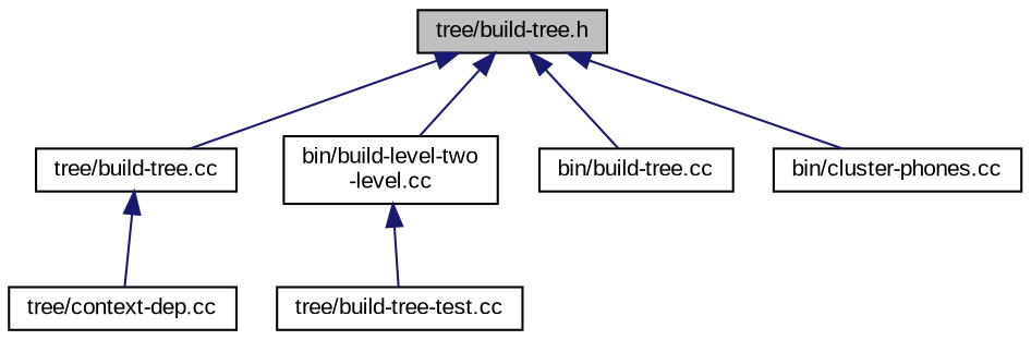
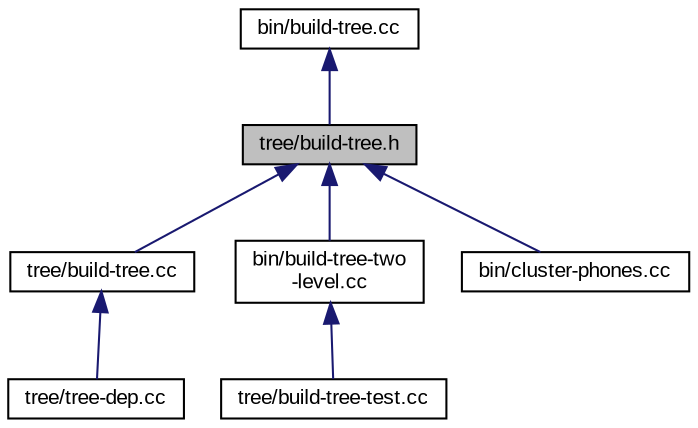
  digraph {
    fontname="Liberation Sans"
    node [color=black fillcolor=white fontname="Liberation Sans" fontsize=10 shape=record style=filled]
    edge [color=midnightblue dir=back fontname="Liberation Sans" fontsize=10 labelfontname=Helvetica labelfontsize=10 style=solid]
    n1 [fillcolor=grey75 fontcolor=black height=0.2 label="tree/build-tree.h" width=0.4]
    n2 [height=0.2 label="tree/build-tree.cc" width=0.4]
-   n3 [height=0.2 label="bin/build-level-two\l-level.cc" width=0.4]
+   n3 [height=0.2 label="bin/build-tree-two\l-level.cc" width=0.4]
    n4 [height=0.2 label="bin/build-tree.cc" width=0.4]
    n5 [height=0.2 label="bin/cluster-phones.cc" width=0.4]
    n6 [height=0.2 label="tree/build-tree-test.cc" width=0.4]
-   n7 [height=0.2 label="tree/context-dep.cc" width=0.4]
+   n7 [height=0.2 label="tree/tree-dep.cc" width=0.4]
    n1 -> n2
    n1 -> n3
-   n1 -> n4
+   n4 -> n1
    n1 -> n5
    n2 -> n7
    n3 -> n6
  }
